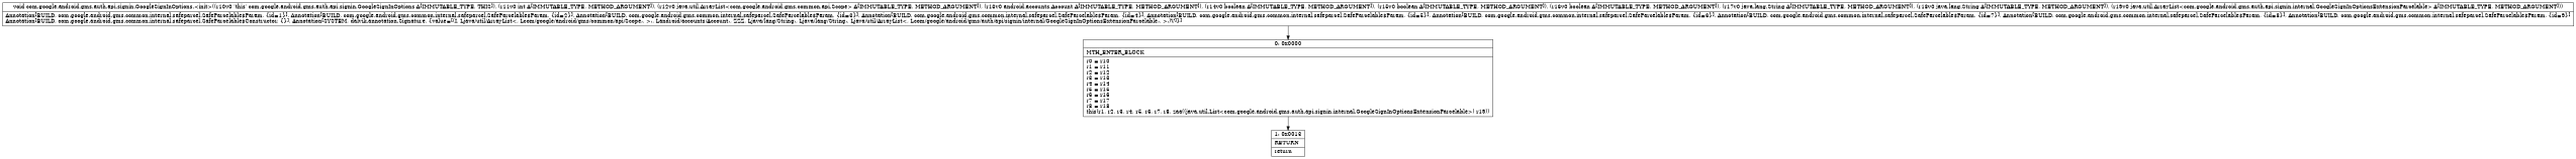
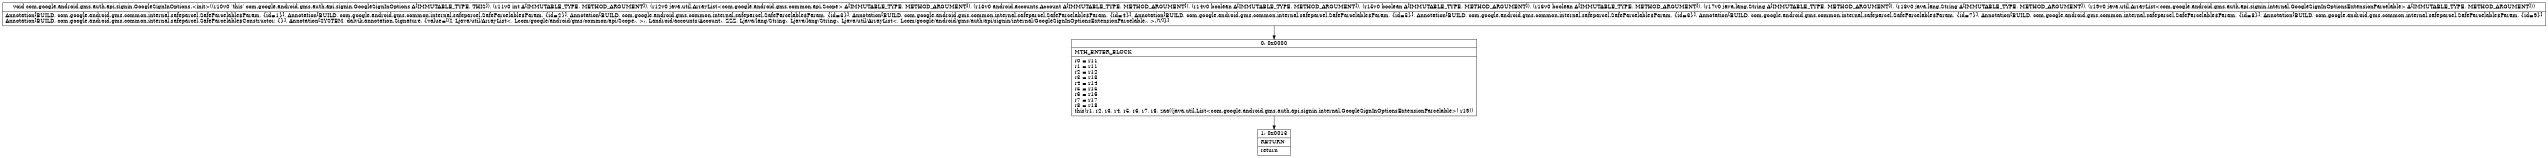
  digraph {
    node [shape=record]
-   n1 [label="{0\:\ 0x0000|MTH_ENTER_BLOCK\l|r0 = r10\lr1 = r11\lr2 = r12\lr3 = r13\lr4 = r14\lr5 = r15\lr6 = r16\lr7 = r17\lr8 = r18\lthis(r1, r2, r3, r4, r5, r6, r7, r8, zaa((java.util.List\<com.google.android.gms.auth.api.signin.internal.GoogleSignInOptionsExtensionParcelable\>) r19))\l}"]
+   n1 [label="{0\:\ 0x0000|MTH_ENTER_BLOCK\l|r0 = r11\lr1 = r11\lr2 = r12\lr3 = r13\lr4 = r14\lr5 = r15\lr6 = r16\lr7 = r17\lr8 = r18\lthis(r1, r2, r3, r4, r5, r6, r7, r8, zaa((java.util.List\<com.google.android.gms.auth.api.signin.internal.GoogleSignInOptionsExtensionParcelable\>) r19))\l}"]
    n2 [label="{1\:\ 0x0013|RETURN\l|return\l}"]
    n3 [label="{void com.google.android.gms.auth.api.signin.GoogleSignInOptions.\<init\>((r10v0 'this' com.google.android.gms.auth.api.signin.GoogleSignInOptions A[IMMUTABLE_TYPE, THIS]), (r11v0 int A[IMMUTABLE_TYPE, METHOD_ARGUMENT]), (r12v0 java.util.ArrayList\<com.google.android.gms.common.api.Scope\> A[IMMUTABLE_TYPE, METHOD_ARGUMENT]), (r13v0 android.accounts.Account A[IMMUTABLE_TYPE, METHOD_ARGUMENT]), (r14v0 boolean A[IMMUTABLE_TYPE, METHOD_ARGUMENT]), (r15v0 boolean A[IMMUTABLE_TYPE, METHOD_ARGUMENT]), (r16v0 boolean A[IMMUTABLE_TYPE, METHOD_ARGUMENT]), (r17v0 java.lang.String A[IMMUTABLE_TYPE, METHOD_ARGUMENT]), (r18v0 java.lang.String A[IMMUTABLE_TYPE, METHOD_ARGUMENT]), (r19v0 java.util.ArrayList\<com.google.android.gms.auth.api.signin.internal.GoogleSignInOptionsExtensionParcelable\> A[IMMUTABLE_TYPE, METHOD_ARGUMENT]))  | Annotation[BUILD, com.google.android.gms.common.internal.safeparcel.SafeParcelable$Param, \{id=1\}], Annotation[BUILD, com.google.android.gms.common.internal.safeparcel.SafeParcelable$Param, \{id=2\}], Annotation[BUILD, com.google.android.gms.common.internal.safeparcel.SafeParcelable$Param, \{id=3\}], Annotation[BUILD, com.google.android.gms.common.internal.safeparcel.SafeParcelable$Param, \{id=4\}], Annotation[BUILD, com.google.android.gms.common.internal.safeparcel.SafeParcelable$Param, \{id=5\}], Annotation[BUILD, com.google.android.gms.common.internal.safeparcel.SafeParcelable$Param, \{id=6\}], Annotation[BUILD, com.google.android.gms.common.internal.safeparcel.SafeParcelable$Param, \{id=7\}], Annotation[BUILD, com.google.android.gms.common.internal.safeparcel.SafeParcelable$Param, \{id=8\}], Annotation[BUILD, com.google.android.gms.common.internal.safeparcel.SafeParcelable$Param, \{id=9\}]\lAnnotation[BUILD, com.google.android.gms.common.internal.safeparcel.SafeParcelable$Constructor, \{\}], Annotation[SYSTEM, dalvik.annotation.Signature, \{value=[(I, Ljava\/util\/ArrayList\<, Lcom\/google\/android\/gms\/common\/api\/Scope;, \>;, Landroid\/accounts\/Account;, ZZZ, Ljava\/lang\/String;, Ljava\/lang\/String;, Ljava\/util\/ArrayList\<, Lcom\/google\/android\/gms\/auth\/api\/signin\/internal\/GoogleSignInOptionsExtensionParcelable;, \>;)V]\}]\l}"]
    n1 -> n2
    n3 -> n1
  }
